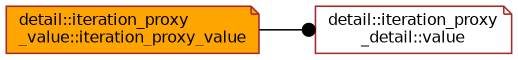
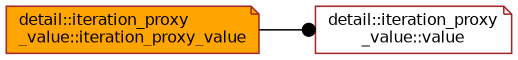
  digraph {
    rankdir=LR
    fontname="DejaVu Sans"
    node [color=brown fontname="DejaVu Sans" fontsize=10 shape=note style=filled]
    n1 [fillcolor=orange fontcolor=black height=0.2 label="detail::iteration_proxy\l_value::iteration_proxy_value" width=0.4]
-   n2 [fillcolor=white height=0.2 label="detail::iteration_proxy\l_detail::value" width=0.4]
+   n2 [fillcolor=white height=0.2 label="detail::iteration_proxy\l_value::value" width=0.4]
    n1 -> n2 [color=black fontname="DejaVu Sans" fontsize=10 labelfontname=Helvetica labelfontsize=10 style=solid arrowhead=dot]
  }
